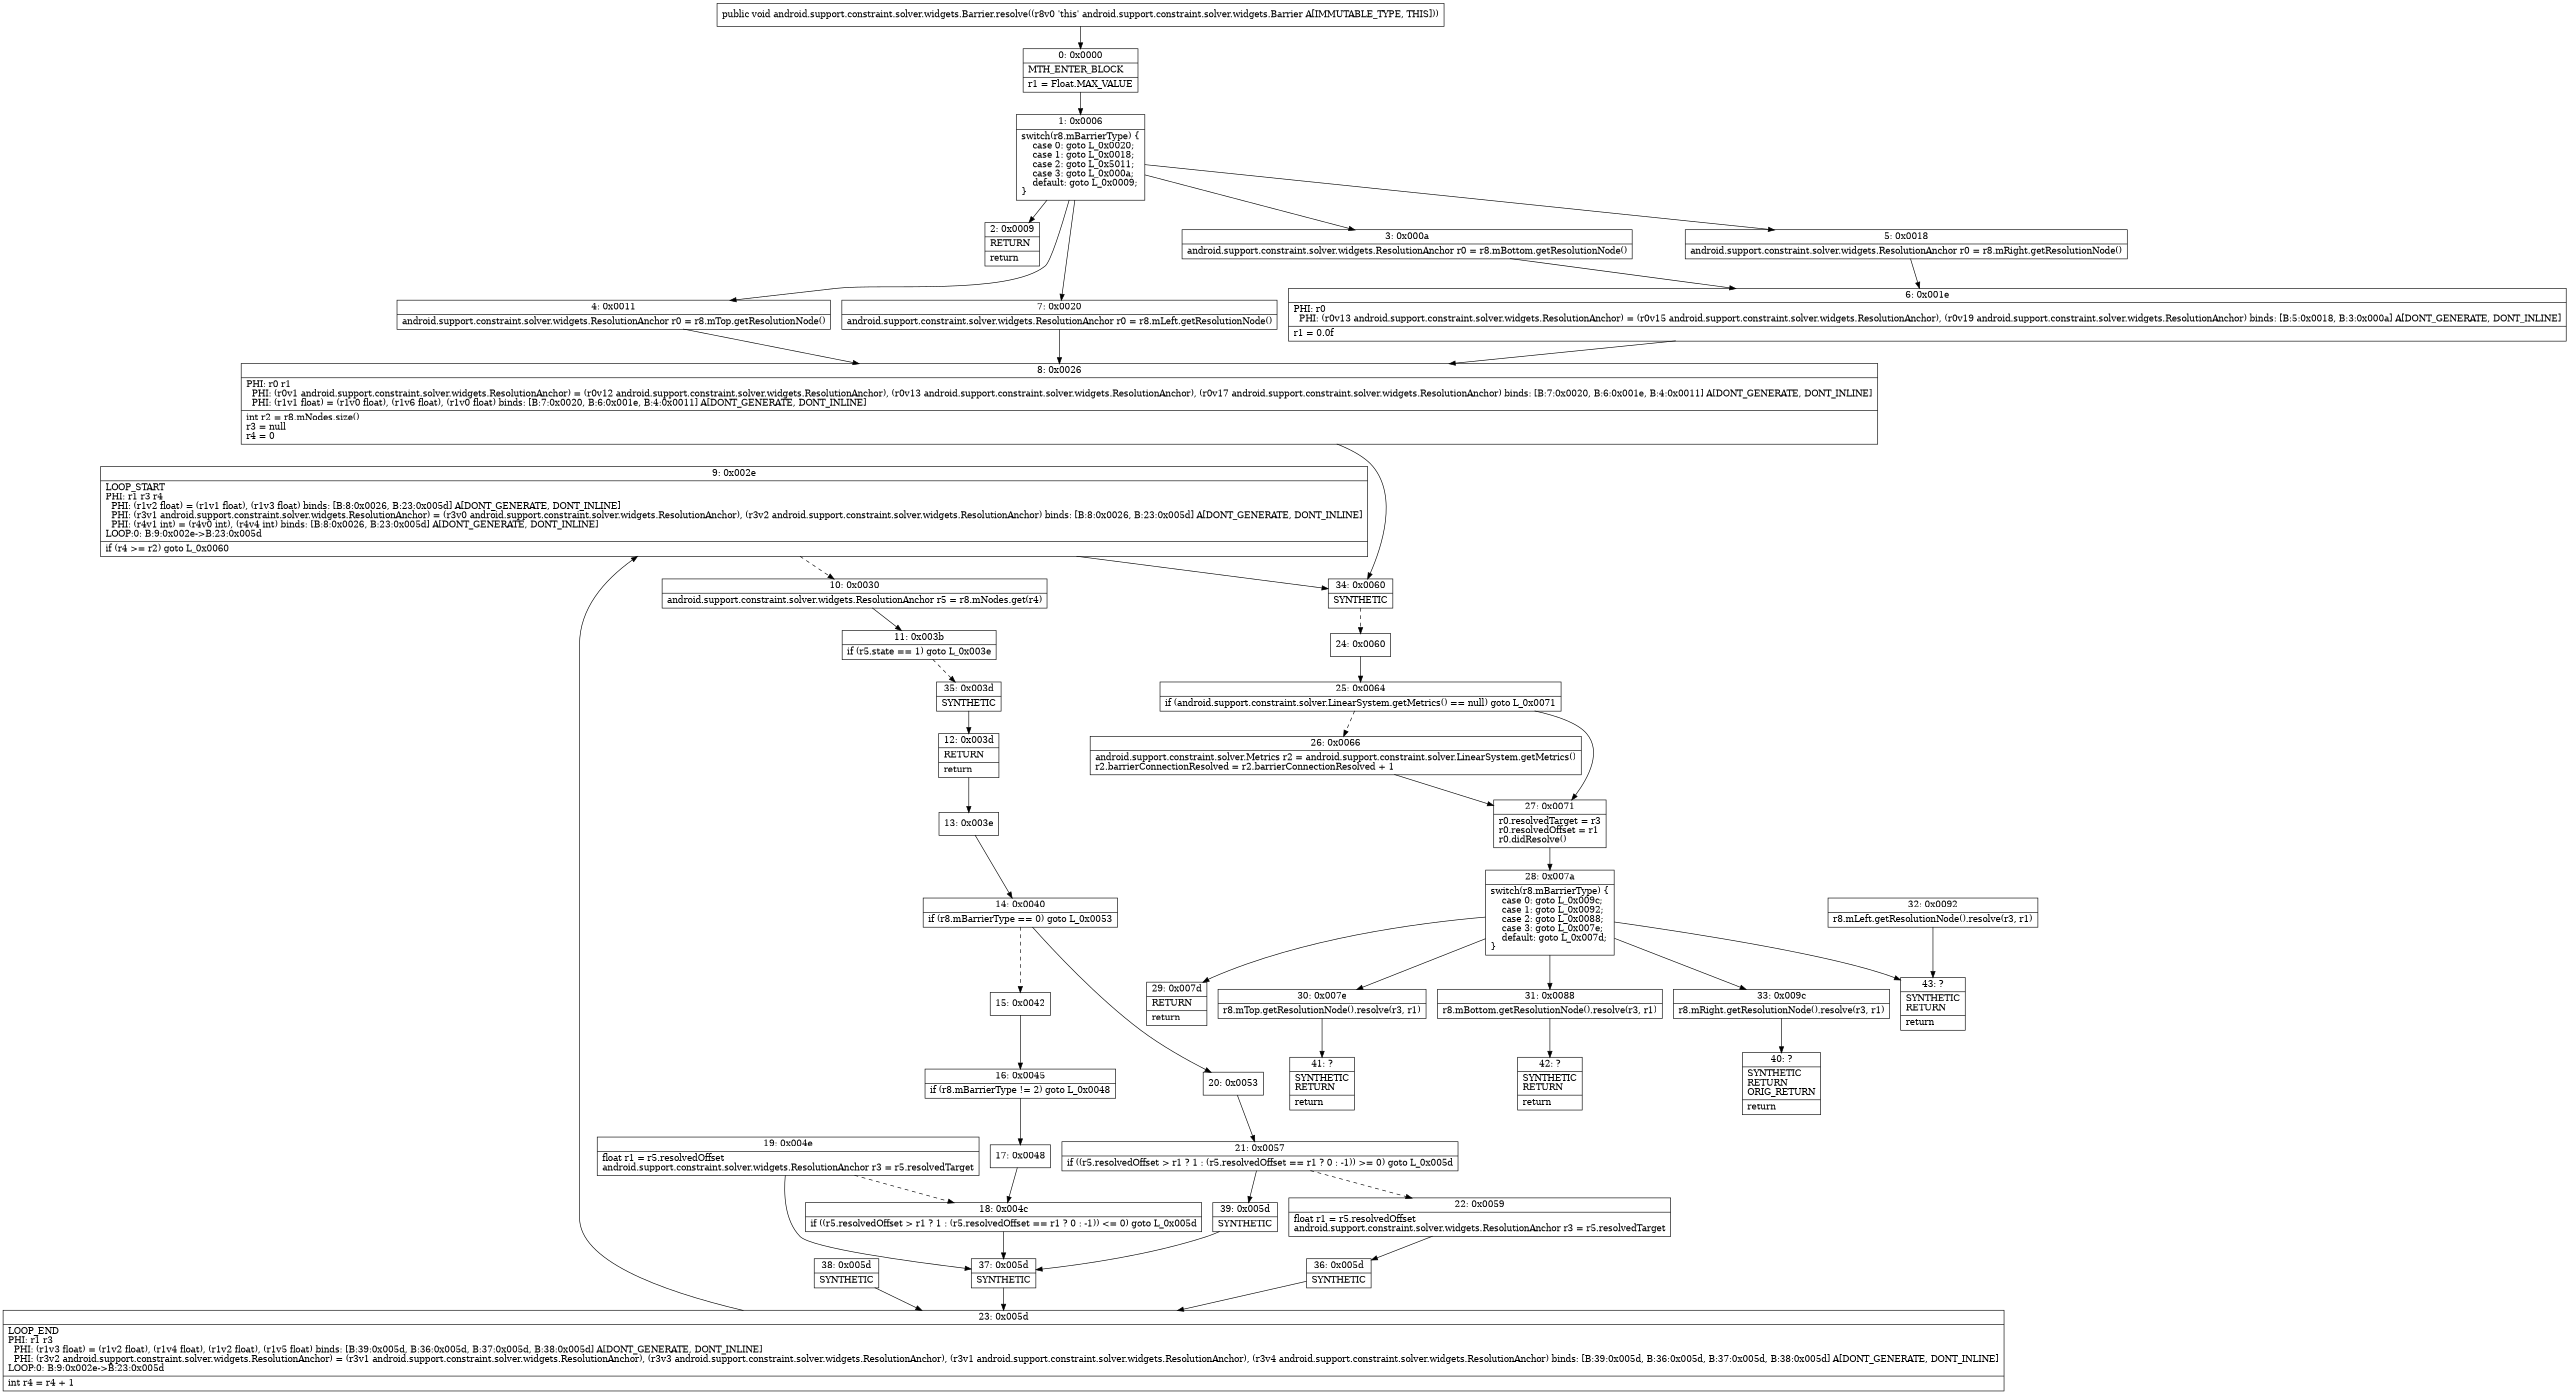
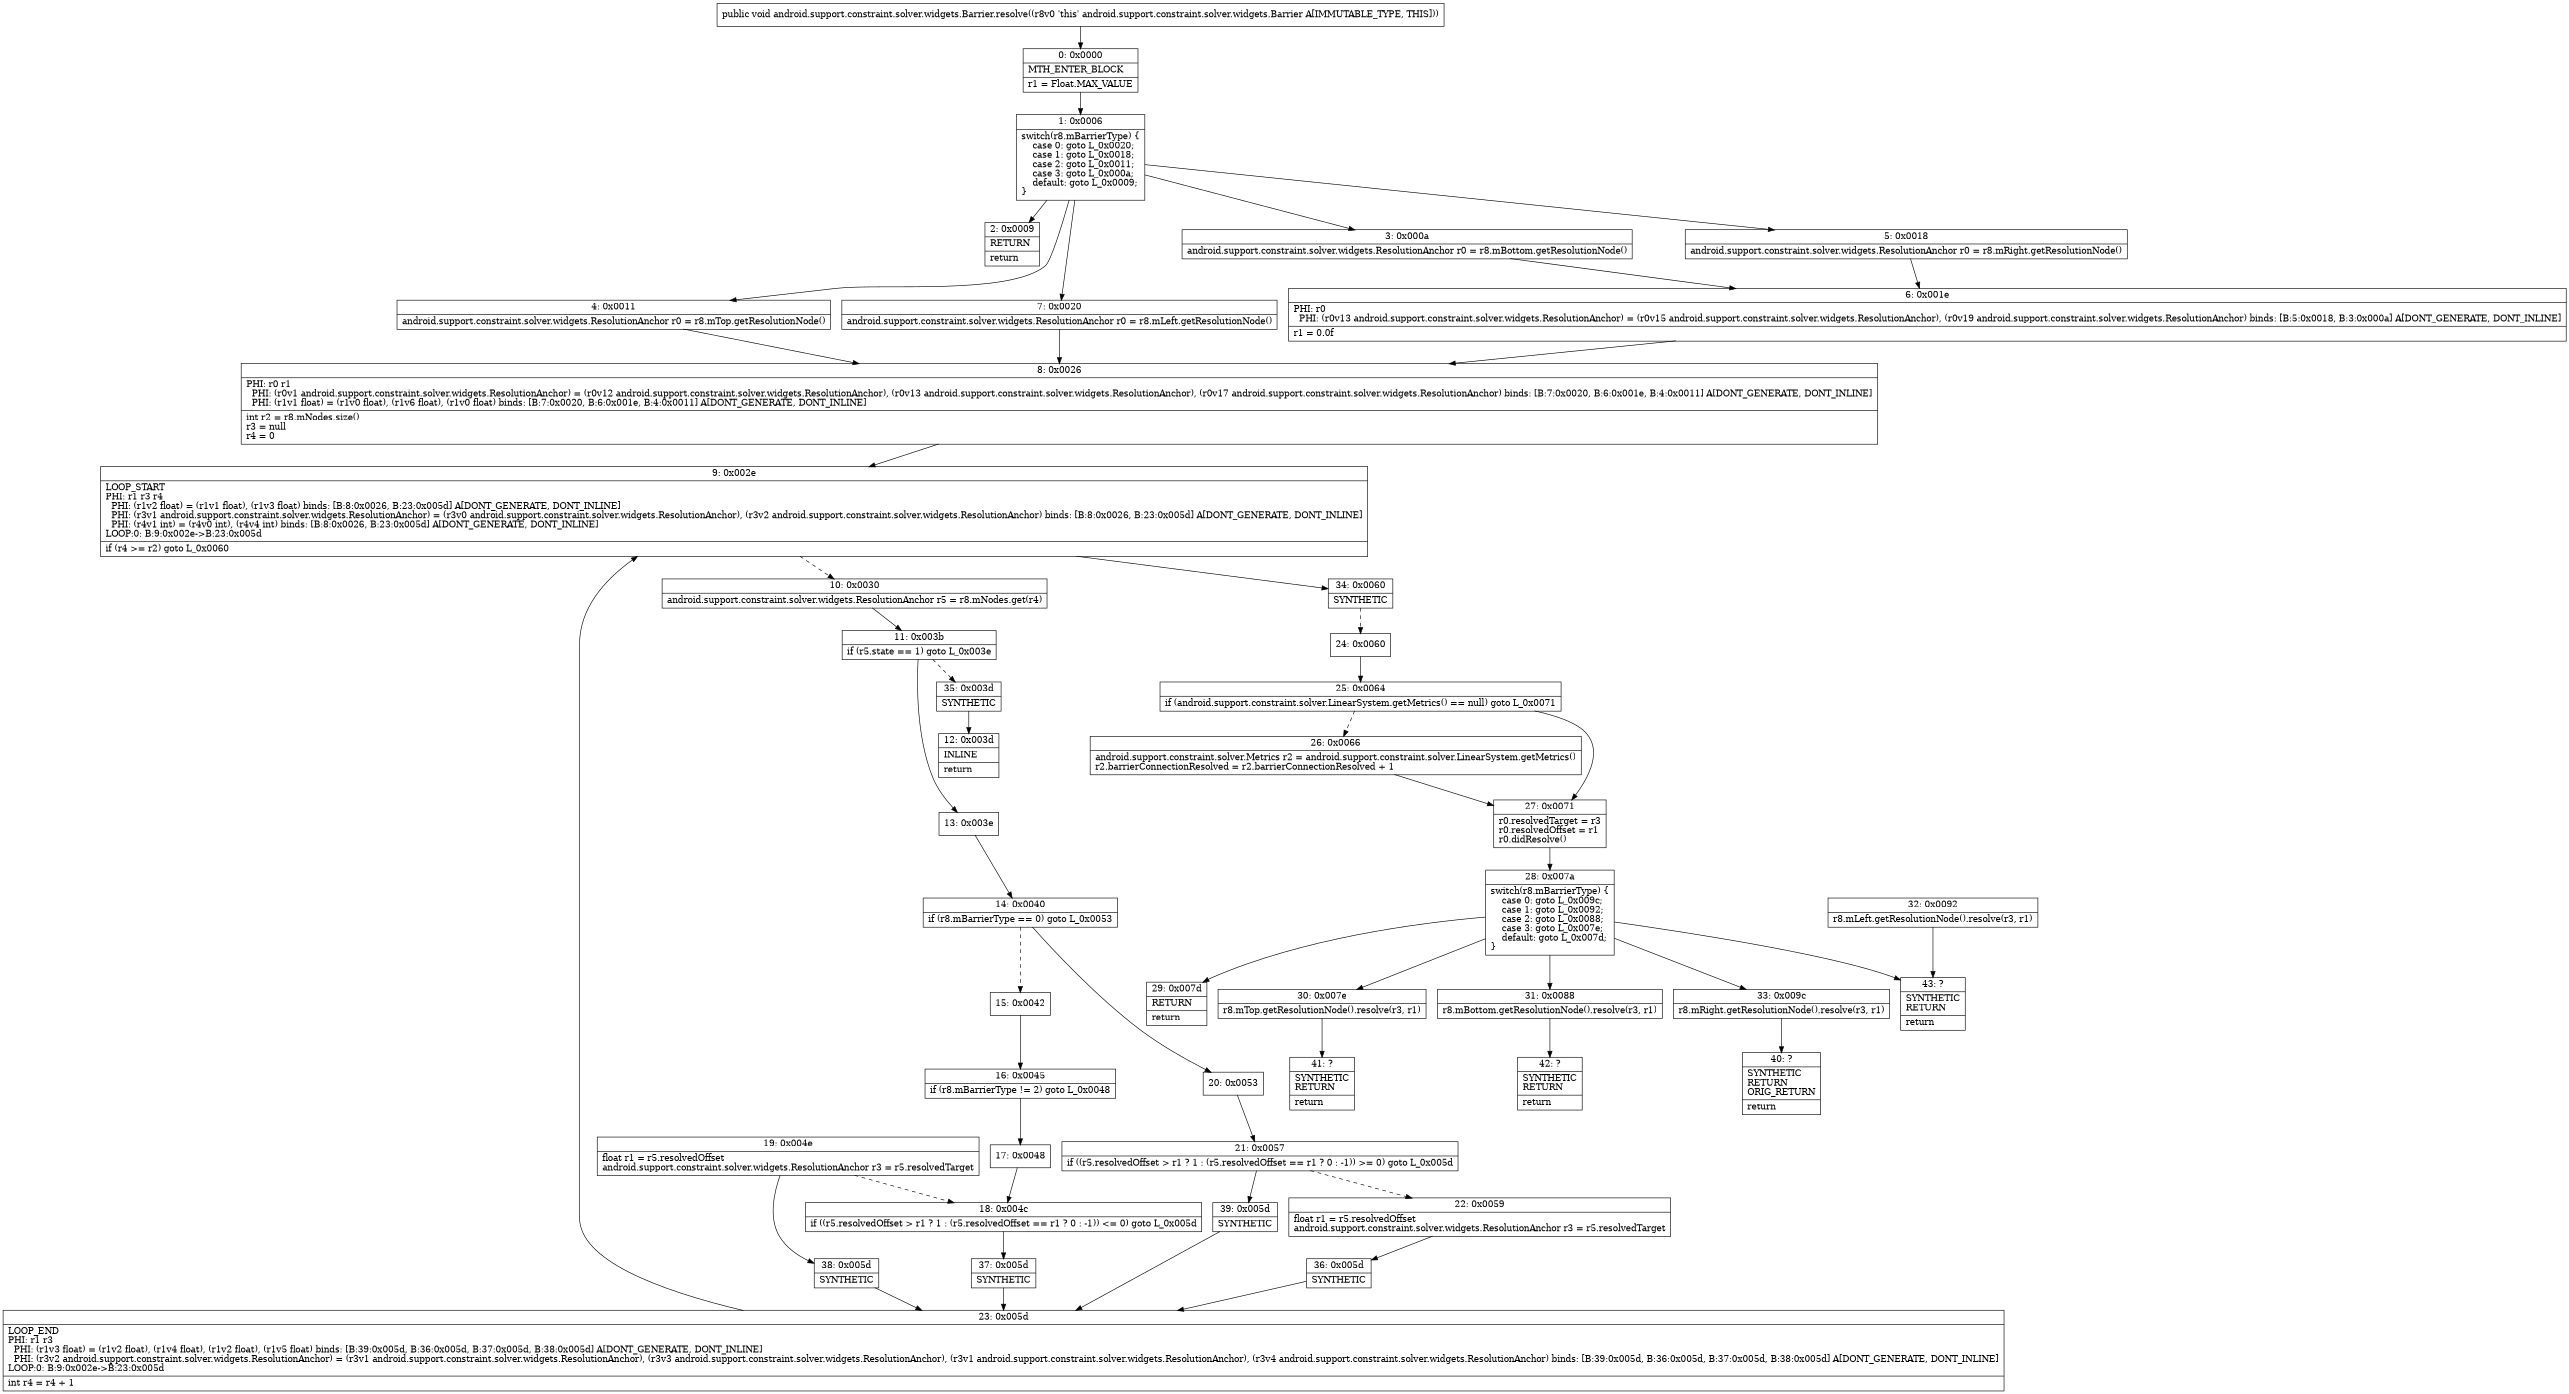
  digraph {
    node [shape=record]
    n1 [label="{0\:\ 0x0000|MTH_ENTER_BLOCK\l|r1 = Float.MAX_VALUE\l}"]
-   n2 [label="{1\:\ 0x0006|switch(r8.mBarrierType) \{\l    case 0: goto L_0x0020;\l    case 1: goto L_0x0018;\l    case 2: goto L_0x5011;\l    case 3: goto L_0x000a;\l    default: goto L_0x0009;\l\}\l}"]
+   n2 [label="{1\:\ 0x0006|switch(r8.mBarrierType) \{\l    case 0: goto L_0x0020;\l    case 1: goto L_0x0018;\l    case 2: goto L_0x0011;\l    case 3: goto L_0x000a;\l    default: goto L_0x0009;\l\}\l}"]
    n3 [label="{2\:\ 0x0009|RETURN\l|return\l}"]
    n4 [label="{3\:\ 0x000a|android.support.constraint.solver.widgets.ResolutionAnchor r0 = r8.mBottom.getResolutionNode()\l}"]
    n5 [label="{4\:\ 0x0011|android.support.constraint.solver.widgets.ResolutionAnchor r0 = r8.mTop.getResolutionNode()\l}"]
    n6 [label="{5\:\ 0x0018|android.support.constraint.solver.widgets.ResolutionAnchor r0 = r8.mRight.getResolutionNode()\l}"]
    n7 [label="{7\:\ 0x0020|android.support.constraint.solver.widgets.ResolutionAnchor r0 = r8.mLeft.getResolutionNode()\l}"]
    n8 [label="{6\:\ 0x001e|PHI: r0 \l  PHI: (r0v13 android.support.constraint.solver.widgets.ResolutionAnchor) = (r0v15 android.support.constraint.solver.widgets.ResolutionAnchor), (r0v19 android.support.constraint.solver.widgets.ResolutionAnchor) binds: [B:5:0x0018, B:3:0x000a] A[DONT_GENERATE, DONT_INLINE]\l|r1 = 0.0f\l}"]
    n9 [label="{8\:\ 0x0026|PHI: r0 r1 \l  PHI: (r0v1 android.support.constraint.solver.widgets.ResolutionAnchor) = (r0v12 android.support.constraint.solver.widgets.ResolutionAnchor), (r0v13 android.support.constraint.solver.widgets.ResolutionAnchor), (r0v17 android.support.constraint.solver.widgets.ResolutionAnchor) binds: [B:7:0x0020, B:6:0x001e, B:4:0x0011] A[DONT_GENERATE, DONT_INLINE]\l  PHI: (r1v1 float) = (r1v0 float), (r1v6 float), (r1v0 float) binds: [B:7:0x0020, B:6:0x001e, B:4:0x0011] A[DONT_GENERATE, DONT_INLINE]\l|int r2 = r8.mNodes.size()\lr3 = null\lr4 = 0\l}"]
    n10 [label="{9\:\ 0x002e|LOOP_START\lPHI: r1 r3 r4 \l  PHI: (r1v2 float) = (r1v1 float), (r1v3 float) binds: [B:8:0x0026, B:23:0x005d] A[DONT_GENERATE, DONT_INLINE]\l  PHI: (r3v1 android.support.constraint.solver.widgets.ResolutionAnchor) = (r3v0 android.support.constraint.solver.widgets.ResolutionAnchor), (r3v2 android.support.constraint.solver.widgets.ResolutionAnchor) binds: [B:8:0x0026, B:23:0x005d] A[DONT_GENERATE, DONT_INLINE]\l  PHI: (r4v1 int) = (r4v0 int), (r4v4 int) binds: [B:8:0x0026, B:23:0x005d] A[DONT_GENERATE, DONT_INLINE]\lLOOP:0: B:9:0x002e\-\>B:23:0x005d\l|if (r4 \>= r2) goto L_0x0060\l}"]
    n11 [label="{10\:\ 0x0030|android.support.constraint.solver.widgets.ResolutionAnchor r5 = r8.mNodes.get(r4)\l}"]
    n12 [label="{34\:\ 0x0060|SYNTHETIC\l}"]
    n13 [label="{11\:\ 0x003b|if (r5.state == 1) goto L_0x003e\l}"]
    n14 [label="{24\:\ 0x0060}"]
    n15 [label="{13\:\ 0x003e}"]
    n16 [label="{35\:\ 0x003d|SYNTHETIC\l}"]
    n17 [label="{14\:\ 0x0040|if (r8.mBarrierType == 0) goto L_0x0053\l}"]
-   n18 [label="{12\:\ 0x003d|RETURN\l|return\l}"]
+   n18 [label="{12\:\ 0x003d|INLINE\l|return\l}"]
    n19 [label="{15\:\ 0x0042}"]
    n20 [label="{20\:\ 0x0053}"]
    n21 [label="{16\:\ 0x0045|if (r8.mBarrierType != 2) goto L_0x0048\l}"]
    n22 [label="{21\:\ 0x0057|if ((r5.resolvedOffset \> r1 ? 1 : (r5.resolvedOffset == r1 ? 0 : \-1)) \>= 0) goto L_0x005d\l}"]
    n23 [label="{17\:\ 0x0048}"]
    n24 [label="{18\:\ 0x004c|if ((r5.resolvedOffset \> r1 ? 1 : (r5.resolvedOffset == r1 ? 0 : \-1)) \<= 0) goto L_0x005d\l}"]
    n25 [label="{37\:\ 0x005d|SYNTHETIC\l}"]
    n26 [label="{19\:\ 0x004e|float r1 = r5.resolvedOffset\landroid.support.constraint.solver.widgets.ResolutionAnchor r3 = r5.resolvedTarget\l}"]
    n27 [label="{38\:\ 0x005d|SYNTHETIC\l}"]
    n28 [label="{23\:\ 0x005d|LOOP_END\lPHI: r1 r3 \l  PHI: (r1v3 float) = (r1v2 float), (r1v4 float), (r1v2 float), (r1v5 float) binds: [B:39:0x005d, B:36:0x005d, B:37:0x005d, B:38:0x005d] A[DONT_GENERATE, DONT_INLINE]\l  PHI: (r3v2 android.support.constraint.solver.widgets.ResolutionAnchor) = (r3v1 android.support.constraint.solver.widgets.ResolutionAnchor), (r3v3 android.support.constraint.solver.widgets.ResolutionAnchor), (r3v1 android.support.constraint.solver.widgets.ResolutionAnchor), (r3v4 android.support.constraint.solver.widgets.ResolutionAnchor) binds: [B:39:0x005d, B:36:0x005d, B:37:0x005d, B:38:0x005d] A[DONT_GENERATE, DONT_INLINE]\lLOOP:0: B:9:0x002e\-\>B:23:0x005d\l|int r4 = r4 + 1\l}"]
    n29 [label="{22\:\ 0x0059|float r1 = r5.resolvedOffset\landroid.support.constraint.solver.widgets.ResolutionAnchor r3 = r5.resolvedTarget\l}"]
    n30 [label="{39\:\ 0x005d|SYNTHETIC\l}"]
    n31 [label="{36\:\ 0x005d|SYNTHETIC\l}"]
    n32 [label="{25\:\ 0x0064|if (android.support.constraint.solver.LinearSystem.getMetrics() == null) goto L_0x0071\l}"]
    n33 [label="{26\:\ 0x0066|android.support.constraint.solver.Metrics r2 = android.support.constraint.solver.LinearSystem.getMetrics()\lr2.barrierConnectionResolved = r2.barrierConnectionResolved + 1\l}"]
    n34 [label="{27\:\ 0x0071|r0.resolvedTarget = r3\lr0.resolvedOffset = r1\lr0.didResolve()\l}"]
    n35 [label="{28\:\ 0x007a|switch(r8.mBarrierType) \{\l    case 0: goto L_0x009c;\l    case 1: goto L_0x0092;\l    case 2: goto L_0x0088;\l    case 3: goto L_0x007e;\l    default: goto L_0x007d;\l\}\l}"]
    n36 [label="{29\:\ 0x007d|RETURN\l|return\l}"]
    n37 [label="{30\:\ 0x007e|r8.mTop.getResolutionNode().resolve(r3, r1)\l}"]
    n38 [label="{31\:\ 0x0088|r8.mBottom.getResolutionNode().resolve(r3, r1)\l}"]
    n39 [label="{33\:\ 0x009c|r8.mRight.getResolutionNode().resolve(r3, r1)\l}"]
    n40 [label="{43\:\ ?|SYNTHETIC\lRETURN\l|return\l}"]
    n41 [label="{41\:\ ?|SYNTHETIC\lRETURN\l|return\l}"]
    n42 [label="{42\:\ ?|SYNTHETIC\lRETURN\l|return\l}"]
    n43 [label="{32\:\ 0x0092|r8.mLeft.getResolutionNode().resolve(r3, r1)\l}"]
    n44 [label="{40\:\ ?|SYNTHETIC\lRETURN\lORIG_RETURN\l|return\l}"]
    n45 [label="{public void android.support.constraint.solver.widgets.Barrier.resolve((r8v0 'this' android.support.constraint.solver.widgets.Barrier A[IMMUTABLE_TYPE, THIS])) }"]
    n1 -> n2
    n2 -> n3
    n2 -> n4
    n2 -> n5
    n2 -> n6
    n2 -> n7
    n4 -> n8
    n5 -> n9
    n6 -> n8
    n7 -> n9
    n8 -> n9
-   n9 -> n12
+   n9 -> n10
    n10 -> n11 [style=dashed]
    n10 -> n12
    n11 -> n13
    n12 -> n14 [style=dashed]
-   n18 -> n15
+   n13 -> n15
    n13 -> n16 [style=dashed]
    n14 -> n32
    n15 -> n17
    n16 -> n18
    n17 -> n19 [style=dashed]
    n17 -> n20
    n19 -> n21
    n20 -> n22
    n21 -> n23
    n22 -> n29 [style=dashed]
    n22 -> n30
    n23 -> n24
    n24 -> n25
    n25 -> n28
    n26 -> n24 [style=dashed]
-   n26 -> n25
+   n26 -> n27
    n27 -> n28
    n28 -> n10
    n29 -> n31
-   n30 -> n25
+   n30 -> n28
    n31 -> n28
    n32 -> n33 [style=dashed]
    n32 -> n34
    n33 -> n34
    n34 -> n35
    n35 -> n36
    n35 -> n37
    n35 -> n38
    n35 -> n39
    n35 -> n40
    n37 -> n41
    n38 -> n42
    n39 -> n44
    n43 -> n40
    n45 -> n1
  }
